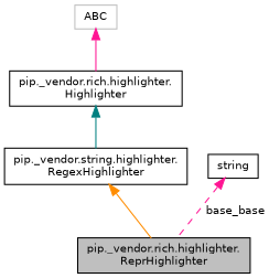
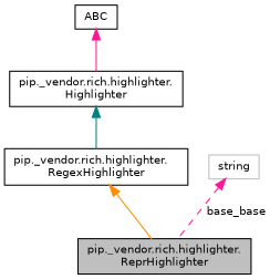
  digraph {
    fontname="DejaVu Sans"
    node [color=black fillcolor=white fontname="DejaVu Sans" fontsize=10 shape=record style=filled]
    edge [color=deeppink dir=back fontname="DejaVu Sans" fontsize=10 labelfontname=Helvetica labelfontsize=10 style=solid]
    n1 [fillcolor=grey75 fontcolor=black height=0.2 label="pip._vendor.rich.highlighter.\lReprHighlighter" width=0.4]
-   n2 [height=0.2 label="pip._vendor.string.highlighter.\lRegexHighlighter" width=0.4]
+   n2 [height=0.2 label="pip._vendor.rich.highlighter.\lRegexHighlighter" width=0.4]
    n3 [height=0.2 label="pip._vendor.rich.highlighter.\lHighlighter" width=0.4]
-   n4 [color=grey75 height=0.2 label=ABC width=0.4]
-   n5 [height=0.2 label=string width=0.4]
+   n4 [height=0.2 label=ABC width=0.4]
+   n5 [color=grey75 height=0.2 label=string width=0.4]
    n2 -> n1 [color=darkorange]
    n3 -> n2 [color=teal]
    n4 -> n3
    n5 -> n1 [label=" base_base" style=dashed]
  }
